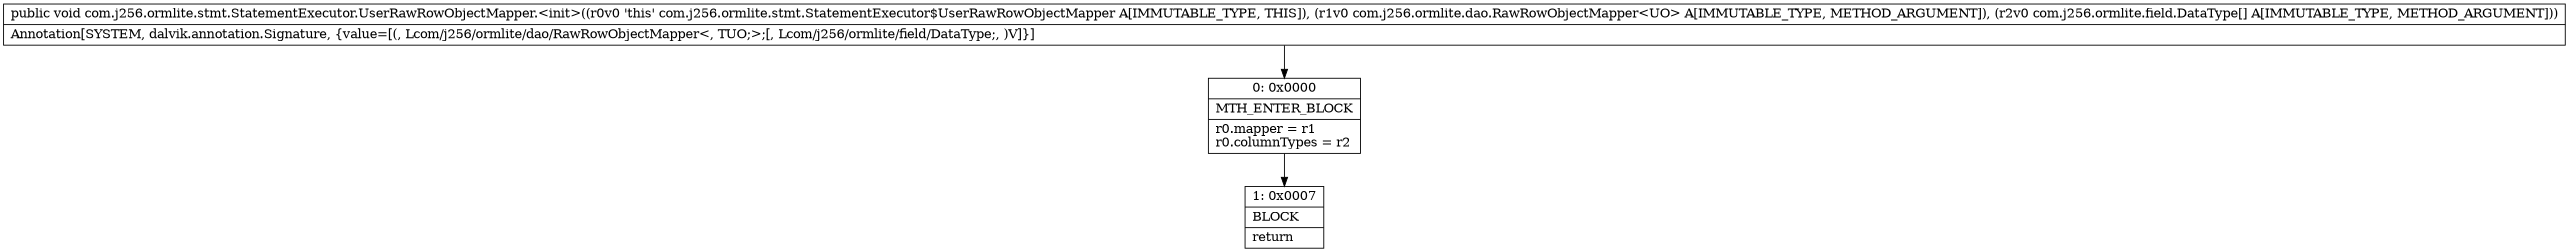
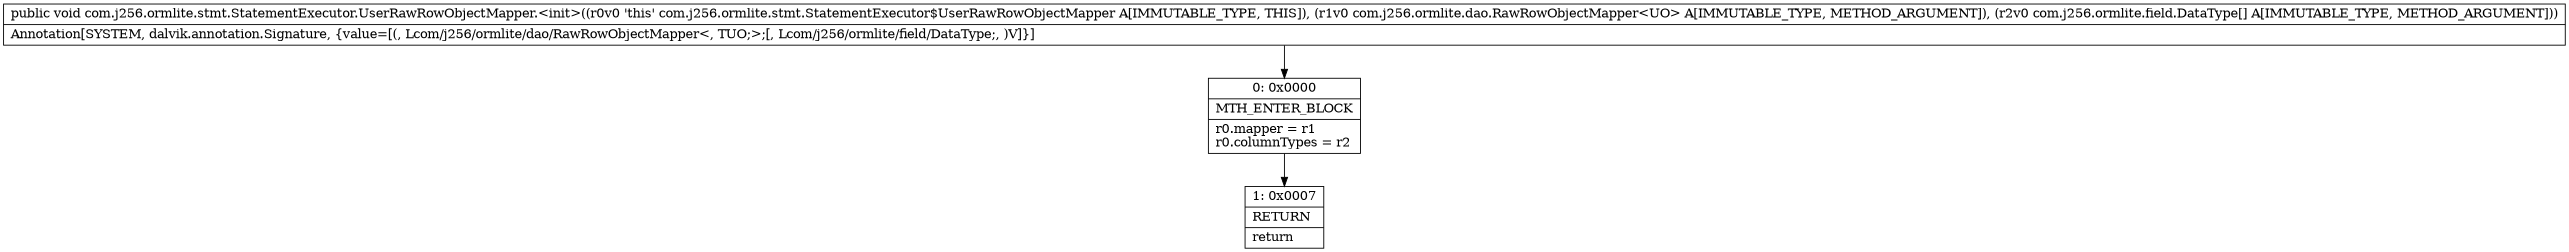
  digraph {
    fontname="DejaVu Serif"
    node [shape=record fontname="DejaVu Serif"]
    edge [fontname="DejaVu Serif"]
    n1 [label="{0\:\ 0x0000|MTH_ENTER_BLOCK\l|r0.mapper = r1\lr0.columnTypes = r2\l}"]
-   n2 [label="{1\:\ 0x0007|BLOCK\l|return\l}"]
+   n2 [label="{1\:\ 0x0007|RETURN\l|return\l}"]
    n3 [label="{public void com.j256.ormlite.stmt.StatementExecutor.UserRawRowObjectMapper.\<init\>((r0v0 'this' com.j256.ormlite.stmt.StatementExecutor$UserRawRowObjectMapper A[IMMUTABLE_TYPE, THIS]), (r1v0 com.j256.ormlite.dao.RawRowObjectMapper\<UO\> A[IMMUTABLE_TYPE, METHOD_ARGUMENT]), (r2v0 com.j256.ormlite.field.DataType[] A[IMMUTABLE_TYPE, METHOD_ARGUMENT]))  | Annotation[SYSTEM, dalvik.annotation.Signature, \{value=[(, Lcom\/j256\/ormlite\/dao\/RawRowObjectMapper\<, TUO;\>;[, Lcom\/j256\/ormlite\/field\/DataType;, )V]\}]\l}"]
    n1 -> n2
    n3 -> n1
  }
